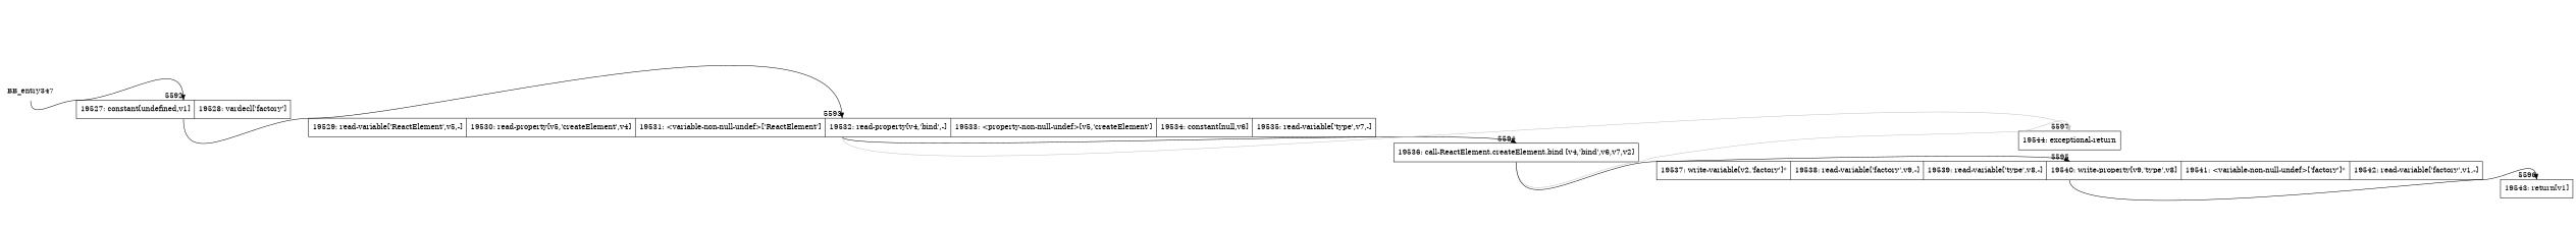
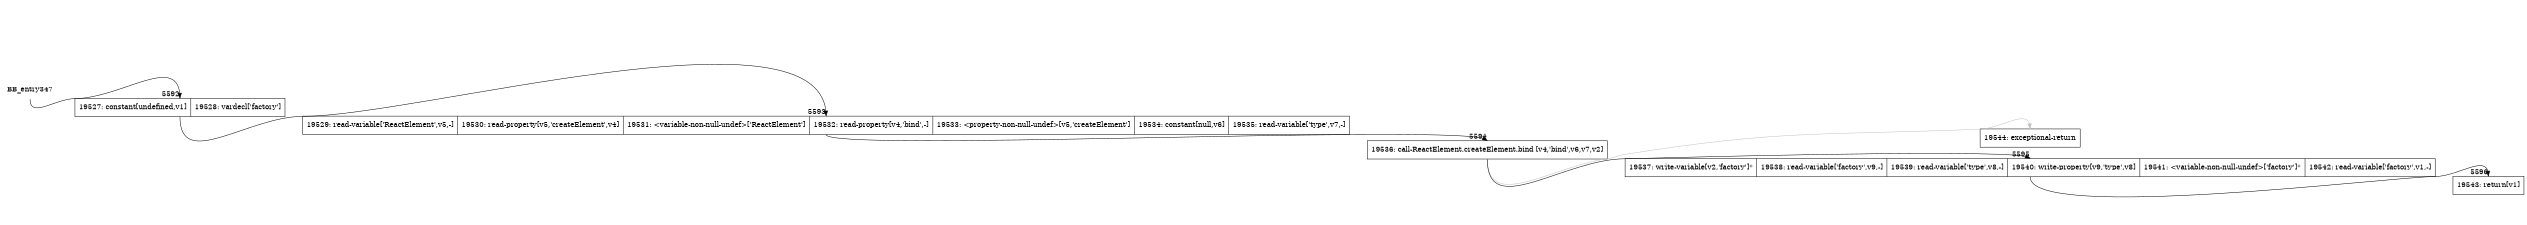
  digraph {
    rankdir=LR
    node [shape=record]
    edge [headport=n tailport=s]
    n1 [label=BB_entry347 shape=none]
    n2 [label="{19527: constant[undefined,v1]|19528: vardecl['factory']}"]
    n3 [label="{19529: read-variable['ReactElement',v5,-]|19530: read-property[v5,'createElement',v4]|19531: \<variable-non-null-undef\>['ReactElement']|19532: read-property[v4,'bind',-]|19533: \<property-non-null-undef\>[v5,'createElement']|19534: constant[null,v6]|19535: read-variable['type',v7,-]}"]
    n4 [label="{19536: call-ReactElement.createElement.bind [v4,'bind',v6,v7,v2]}"]
    n5 [label="{19544: exceptional-return}"]
    n6 [label="{19537: write-variable[v2,'factory']*|19538: read-variable['factory',v9,-]|19539: read-variable['type',v8,-]|19540: write-property[v9,'type',v8]|19541: \<variable-non-null-undef\>['factory']*|19542: read-variable['factory',v1,-]}"]
    n7 [label="{19543: return[v1]}"]
    n1 -> n2 [headlabel="    5592"]
    n2 -> n3 [headlabel="      5593"]
    n3 -> n4 [headlabel="      5594"]
-   n3 -> n5 [color=gray headlabel="      5597"]
    n4 -> n5 [color=gray]
    n4 -> n6 [headlabel="      5595"]
    n6 -> n7 [headlabel="      5596"]
  }
